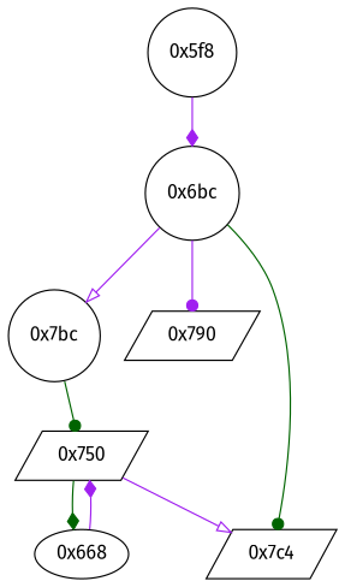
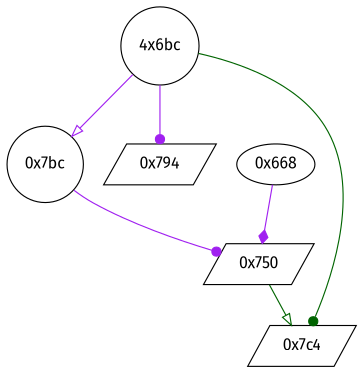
  strict digraph {
    "edge"="{}"
    file="/Users/mark/Documents//论文//第二篇论文//2018-08-24交论文后的备份/2019/CFG/small-programs/1b-1-2-0-0-dc-2-0-1/1528_recovered.dot"
    fontname="Fira Sans"
    "graph"="{u'file': u'/Users/mark/Documents//\u8bba\u6587//\u7b2c\u4e8c\u7bc7\u8bba\u6587//2018-08-24\u4ea4\u8bba\u6587\u540e\u7684\u5907\u4efd/2019/CFG/small-programs/1b-1-2-0-0-dc-2-0-1/1528_recovered.dot'}"
    "node"="{u'opcode': u''}"
    node [fontname="Fira Sans" shape=circle]
    edge [arrowhead=diamond color=purple fontname="Fira Sans"]
-   "0x5f8" [opcode="[u'push', u'add', u'sub', u'str', u'ldr', u'ldr', u'ldr', u'ldr', u'add', u'b']"]
-   "0x6bc" [opcode="[u'str', u'str', u'ldr', u'ldr', u'ldr', u'cmp', u'mov', u'b']"]
+   "0x6bc" [opcode="[u'str', u'str', u'ldr', u'ldr', u'ldr', u'cmp', u'mov', u'b']" label="4x6bc"]
    "0x7bc" [opcode="[u'ldr', u'b']"]
-   "0x790" [opcode="[u'ldr', u'mov', u'bl', u'ldr', u'b']" shape=parallelogram]
+   "0x790" [opcode="[u'ldr', u'mov', u'bl', u'ldr', u'b']" shape=parallelogram label="0x794"]
    "0x7c4" [opcode="[u'ldr', u'add', u'str', u'ldr', u'b']" shape=parallelogram]
    n6 [label="0x750" opcode="[u'ldr', u'str', u'str', u'ldr', u'ldrb', u'ldr', u'ldr', u'ldr', u'cmp', u'mov', u'b']" shape=parallelogram]
    "0x668" [opcode="[u'ldr', u'ldr', u'add', u'str', u'ldr', u'add', u'str', u'ldr', u'b']" shape=ellipse]
-   "0x5f8" -> "0x6bc"
    "0x6bc" -> "0x7bc" [arrowhead=onormal]
    "0x6bc" -> "0x790" [arrowhead=dot]
    "0x6bc" -> "0x7c4" [arrowhead=dot color=darkgreen]
-   "0x7bc" -> n6 [arrowhead=dot color=darkgreen]
-   n6 -> "0x7c4" [arrowhead=onormal]
-   n6 -> "0x668" [color=darkgreen]
+   "0x7bc" -> n6 [arrowhead=dot]
+   n6 -> "0x7c4" [arrowhead=onormal color=darkgreen]
    "0x668" -> n6
  }
